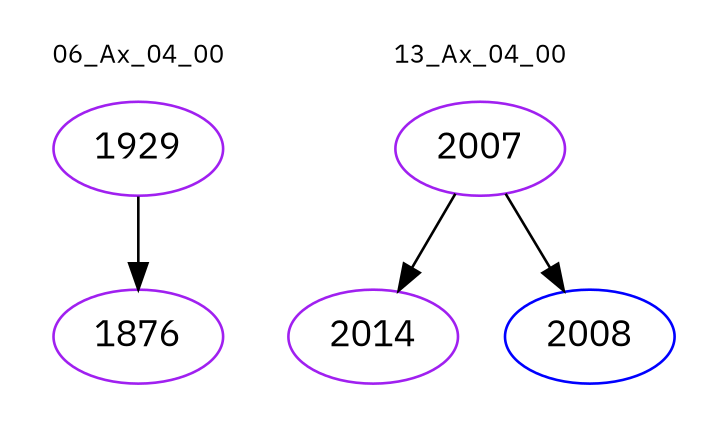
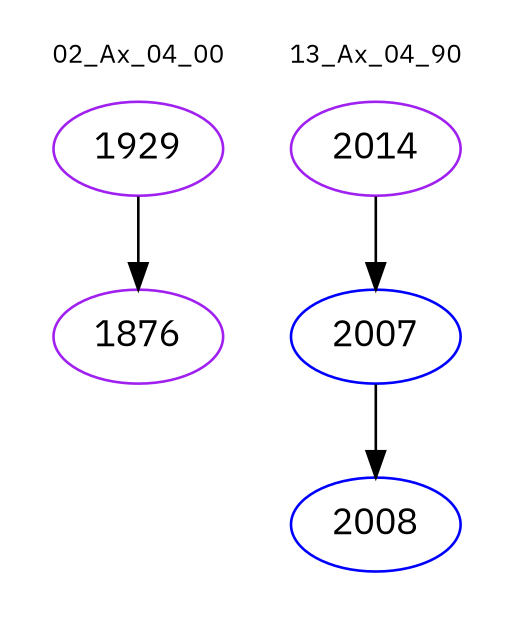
  digraph {
    fontname="IBM Plex Sans"
    node [color=purple fontname="IBM Plex Sans"]
    edge [color=black fontname="IBM Plex Sans"]
    n1 [label=1929]
    n2 [label=1876]
    n3 [label=2014]
-   n4 [label=2007]
+   n4 [color=blue label=2007]
    n5 [color=blue label=2008]
    subgraph cluster_1 {
      color=white
      fontsize=10
-     label="06_Ax_04_00"
+     label="02_Ax_04_00"
      n1
      n2
    }
    subgraph cluster_2 {
      color=white
      fontsize=10
-     label="13_Ax_04_00"
+     label="13_Ax_04_90"
      n3
      n4
      n5
    }
    n1 -> n2
-   n4 -> n3
+   n3 -> n4
    n4 -> n5
  }
